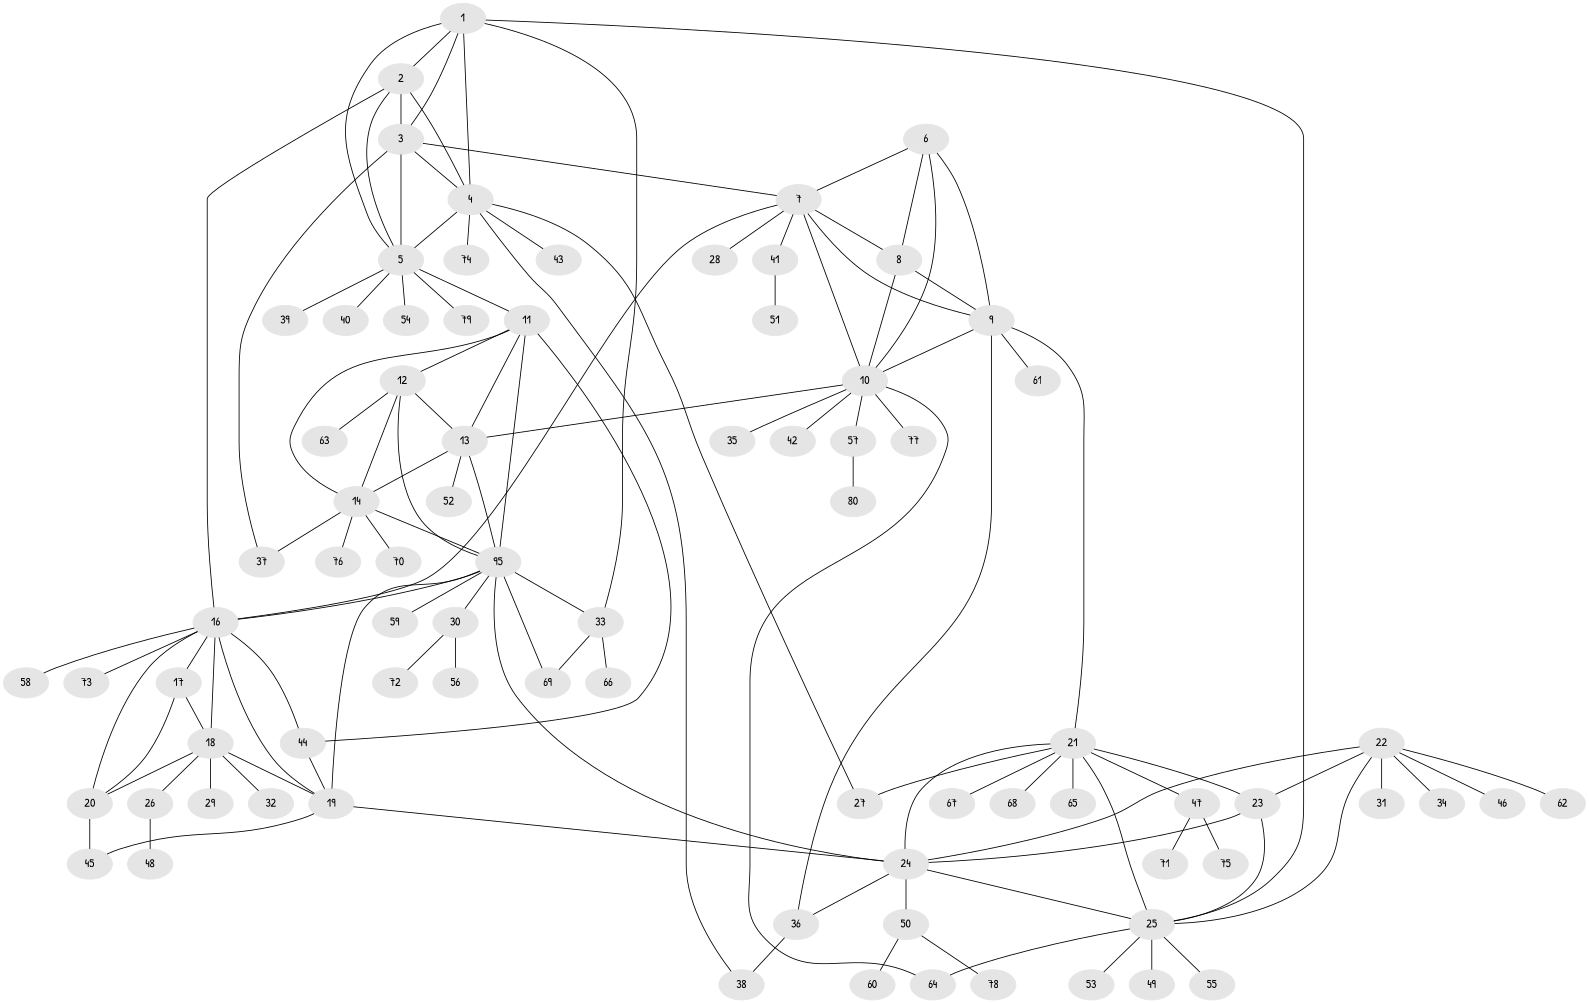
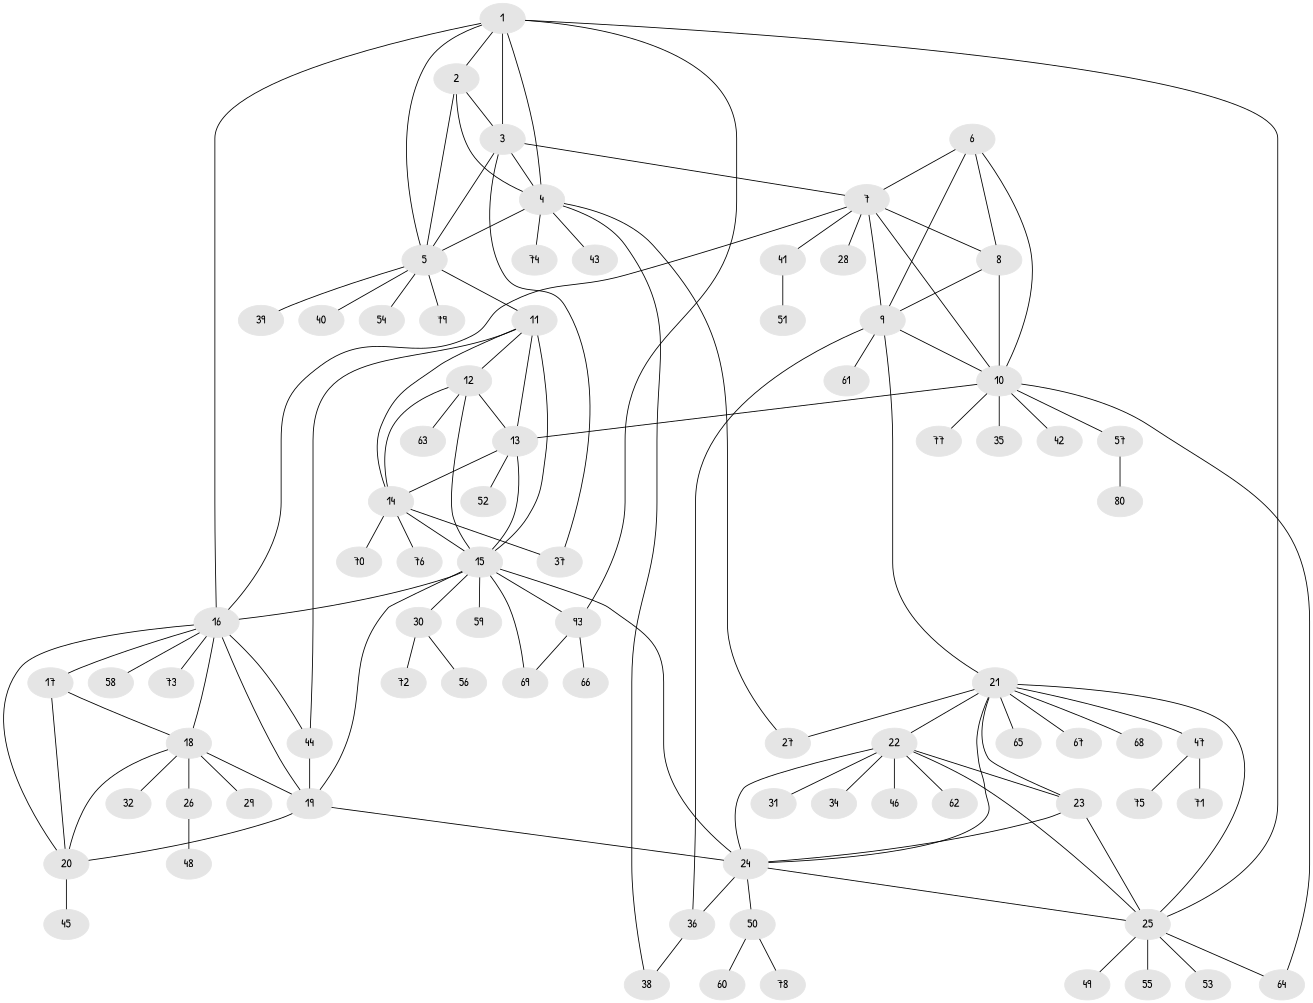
  graph {
    fontname="Patrick Hand"
    node [color=gray90 fontname="Patrick Hand" style=filled]
    edge [fontname="Patrick Hand" weight=1.0]
    1
    2
    3
    4
    5
    16
    25
-   33
+   33 [label=93]
    7
    37
    27
    38
    43
    74
    11
    39
    40
    54
    79
    44
    19
    17
    18
    20
    58
    73
    53
    49
    55
    64
    69
    66
    8
    9
    10
    28
    41
    13
    12
    14
-   15 [label=95]
+   15
    6
    21
    36
    61
    35
    42
    57
    77
    51
    24
    22
    23
    47
    65
    67
    68
    52
    80
    63
    70
    76
    30
    59
    50
    56
    72
    26
    29
    32
    45
    48
    31
    34
    46
    62
    71
    75
    60
    78
    1 -- 2
    1 -- 3
    1 -- 4
    1 -- 5
-   2 -- 16
+   1 -- 16
    1 -- 25
    1 -- 33
    2 -- 3
    2 -- 4
    2 -- 5
    3 -- 4
    3 -- 5
    3 -- 7
    3 -- 37
    4 -- 5
    4 -- 27
    4 -- 38
    4 -- 43
    4 -- 74
    5 -- 11
    5 -- 39
    5 -- 40
    5 -- 54
    5 -- 79
    16 -- 44
    16 -- 19
    16 -- 17
    16 -- 18
    16 -- 20
    16 -- 58
    16 -- 73
    25 -- 53
    25 -- 49
    25 -- 55
    25 -- 64
    33 -- 69
    33 -- 66
    7 -- 16
    7 -- 8
    7 -- 9
    7 -- 10
    7 -- 28
    7 -- 41
    11 -- 44
    11 -- 13
    11 -- 12
    11 -- 14
    11 -- 15
    44 -- 19 [weight=3.0]
-   19 -- 45
+   19 -- 20
    19 -- 24
    17 -- 18
    17 -- 20
    18 -- 19
    18 -- 20
    18 -- 26
    18 -- 29
    18 -- 32
    20 -- 45
    8 -- 9
    8 -- 10
    9 -- 10
    9 -- 21
    9 -- 36
    9 -- 61
    10 -- 64
    10 -- 13
    10 -- 35
    10 -- 42
    10 -- 57
    10 -- 77
    41 -- 51
    13 -- 14
    13 -- 15
    13 -- 52
    12 -- 13
    12 -- 14
    12 -- 15
    12 -- 63
    14 -- 37
    14 -- 15
    14 -- 70
    14 -- 76
    15 -- 16
    15 -- 33
    15 -- 19
    15 -- 69
    15 -- 24
    15 -- 30
    15 -- 59
    6 -- 7
    6 -- 8
    6 -- 9
    6 -- 10
    21 -- 25
    21 -- 27
    21 -- 24
+   21 -- 22
    21 -- 23
    21 -- 47
    21 -- 65
    21 -- 67
    21 -- 68
    36 -- 38
    57 -- 80
    24 -- 25
    24 -- 36
    24 -- 50
    22 -- 25
    22 -- 24
    22 -- 23
    22 -- 31
    22 -- 34
    22 -- 46
    22 -- 62
    23 -- 25
    23 -- 24
    47 -- 71
    47 -- 75
    30 -- 56
    30 -- 72
    50 -- 60
    50 -- 78
    26 -- 48
  }
